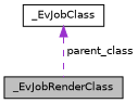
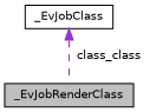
  digraph {
    node [color=black fontname=Helvetica fontsize=10 shape=record style=filled]
    n1 [fillcolor=grey75 fontcolor=black height=0.2 label=_EvJobRenderClass width=0.4]
    n2 [fillcolor=white height=0.2 label=_EvJobClass width=0.4]
-   n2 -> n1 [color=darkorchid3 dir=back fontname=Helvetica fontsize=10 label=" parent_class" labelfontname=Helvetica labelfontsize=10 style=dashed]
+   n2 -> n1 [color=darkorchid3 dir=back fontname=Helvetica fontsize=10 label=" class_class" labelfontname=Helvetica labelfontsize=10 style=dashed]
  }
